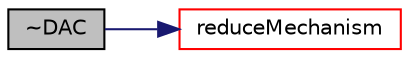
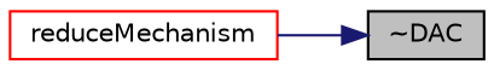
  digraph {
    rankdir=LR
    node [fontname=Helvetica fontsize=10 shape=record]
    n1 [color=black fillcolor=grey75 fontcolor=black height=0.2 label="~DAC" style=filled width=0.4]
    n2 [color=red height=0.2 label=reduceMechanism width=0.4]
-   n1 -> n2 [color=midnightblue fontname=Helvetica fontsize=10 labelfontname=Helvetica labelfontsize=10 style=solid]
+   n2 -> n1 [color=midnightblue fontname=Helvetica fontsize=10 labelfontname=Helvetica labelfontsize=10 style=solid]
  }
